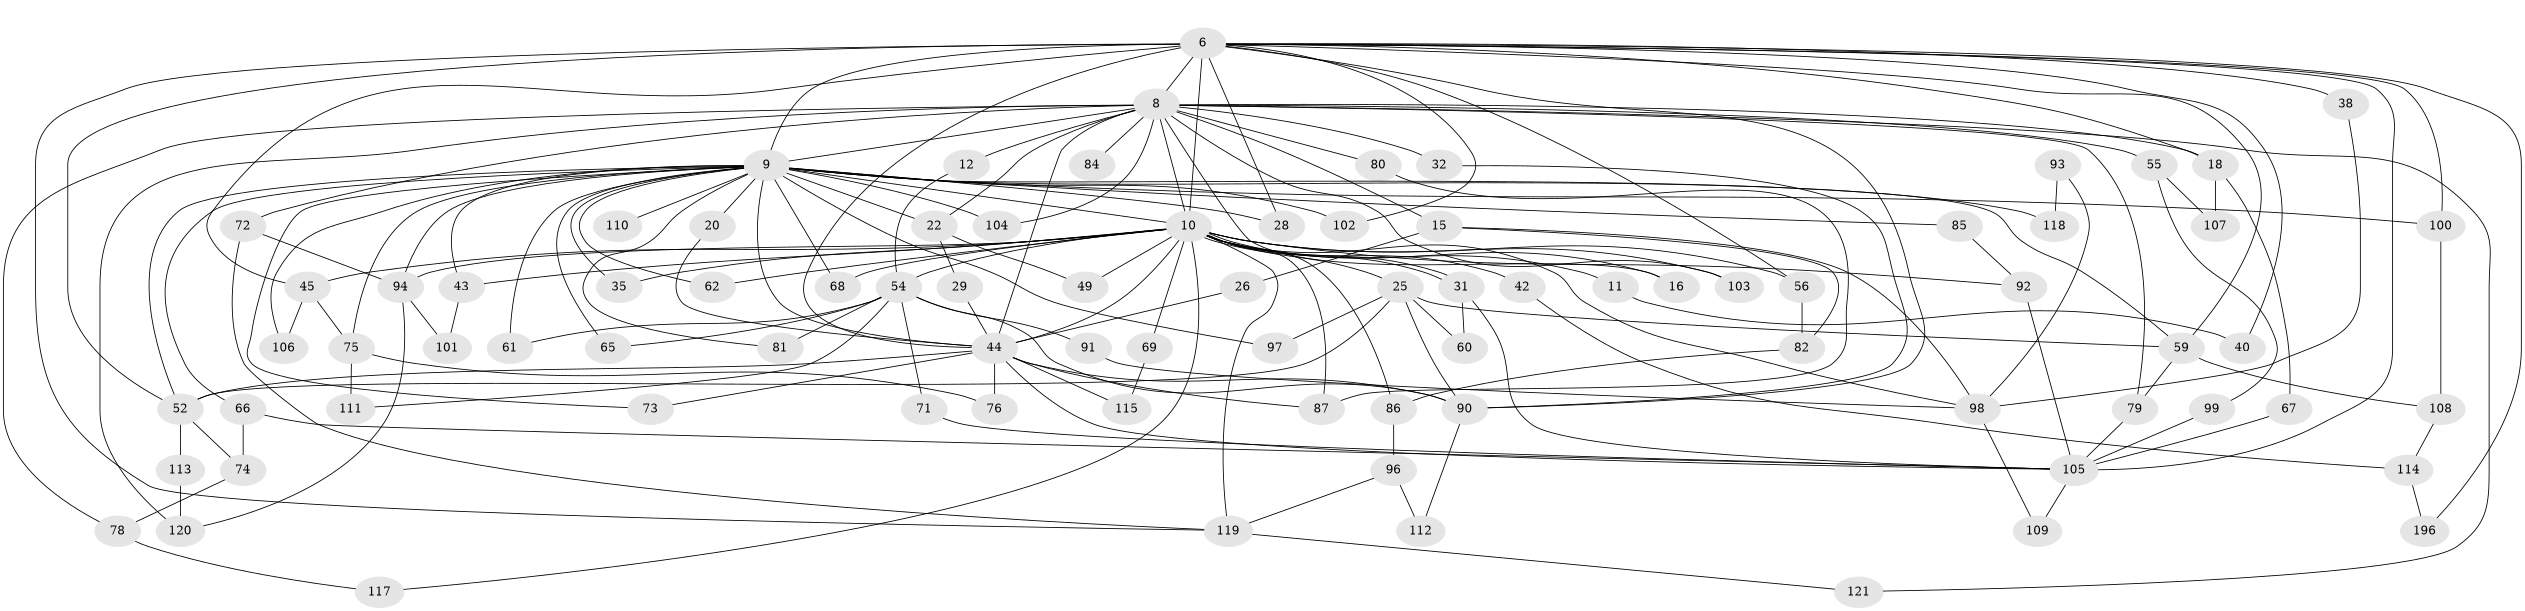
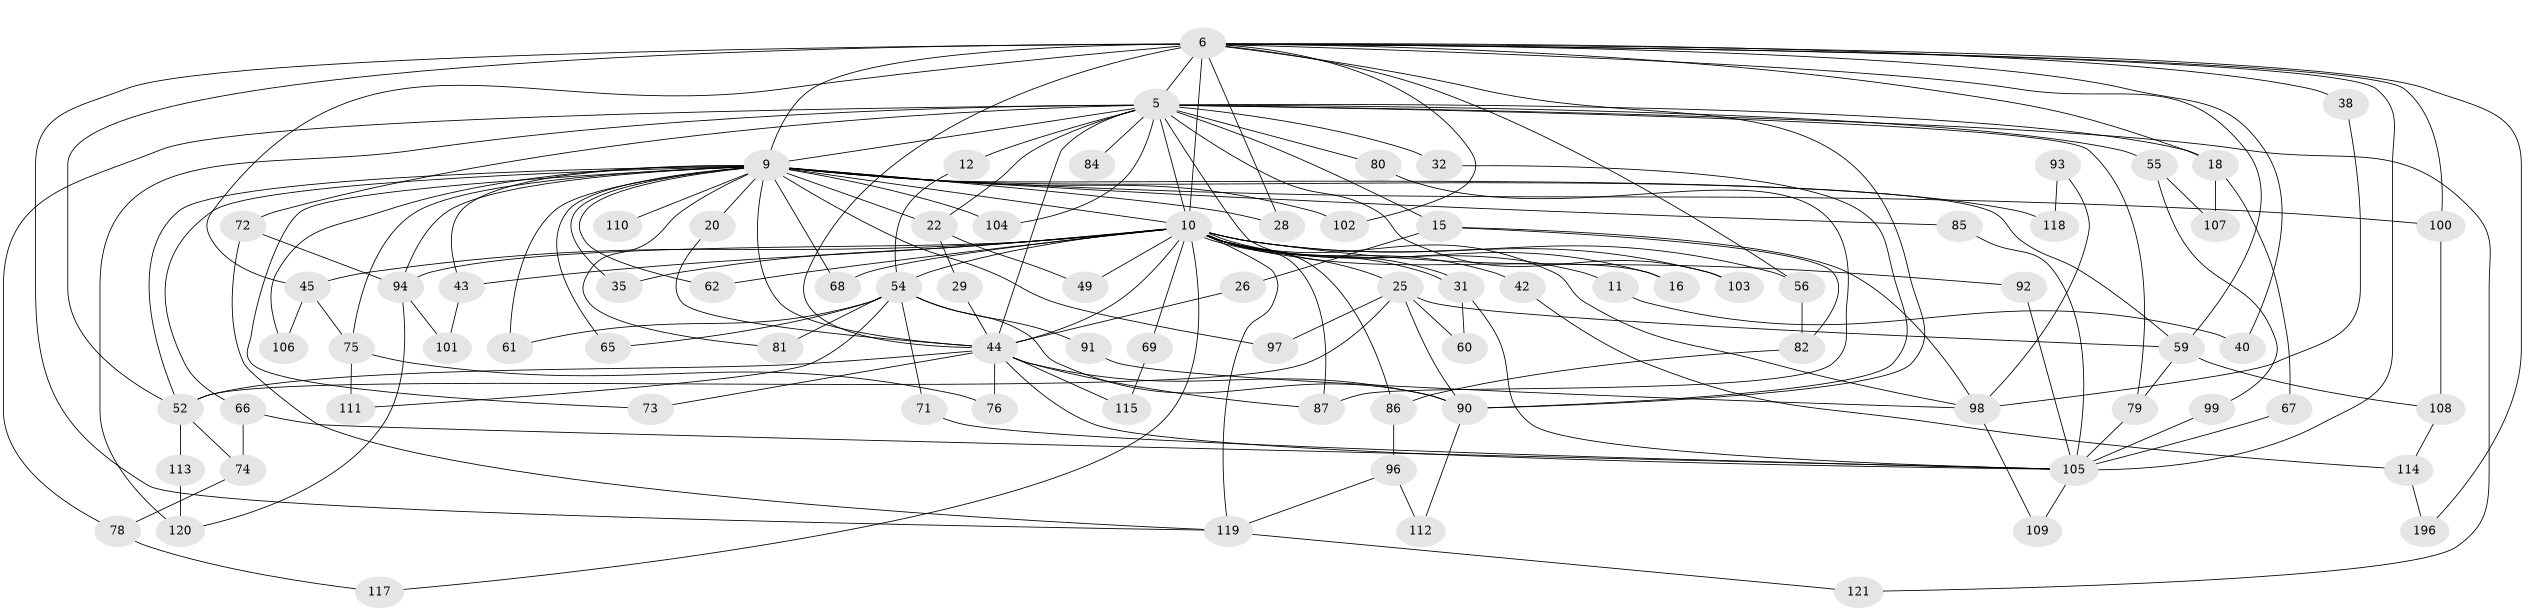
  graph {
    node [color=gray90 style=filled]
    6 [super="+1"]
-   8 [super="+3"]
+   8 [super="+3" label=5]
    9 [super="+4"]
    10 [super="+2"]
    18
    28
    38
    40 [super="+33"]
    44 [super="+14+7"]
    45
    52 [super="+19"]
    56 [super="+47"]
    59 [super="+34"]
    90 [super="+24+88"]
    100
    102
    105 [super="+27+53"]
    n18 [label=196]
    119 [super="+83+89"]
    12
    15
    16
    22
    32
    55
    72
    78
    79 [super="+77"]
    80
    84
    103 [super="+95"]
    104
    120 [super="+37"]
    121
    20
    35
    43
    61 [super="+36+58"]
    62
    65
    66
    68
    73
    75
    81
    85
    94 [super="+23"]
    97 [super="+63"]
    106
    110
    118 [super="+64"]
    11
    25
    31
    42
    49
    54 [super="+51+30"]
    69
    86
    87 [super="+50"]
    92
    98 [super="+17"]
    117
    67
    107
    76
    115
    74
    113
    82
    108
    112
    109
    26
    29
    99
    101
    111
    60
    114
    71
    91
    96
    93
    6 -- 8 [weight=4]
    6 -- 9 [weight=4]
    6 -- 10 [weight=4]
    6 -- 18
    6 -- 28
    6 -- 38
    6 -- 40
    6 -- 44 [weight=4]
    6 -- 45
    6 -- 52 [weight=2]
    6 -- 56
    6 -- 59
    6 -- 90 [weight=4]
    6 -- 100
    6 -- 102
    6 -- 105 [weight=3]
    6 -- n18
    6 -- 119
    8 -- 9 [weight=4]
    8 -- 10 [weight=4]
    8 -- 18
    8 -- 44 [weight=5]
    8 -- 12 [weight=2]
    8 -- 15 [weight=2]
    8 -- 16
    8 -- 22
    8 -- 32
    8 -- 55 [weight=2]
    8 -- 72
    8 -- 78
    8 -- 79 [weight=2]
    8 -- 80
    8 -- 84
    8 -- 103
    8 -- 104
    8 -- 120 [weight=2]
    8 -- 121
    9 -- 10 [weight=4]
    9 -- 28
    9 -- 44 [weight=5]
    9 -- 52
    9 -- 59
    9 -- 100
    9 -- 102
    9 -- 22
    9 -- 104
    9 -- 20
    9 -- 35
    9 -- 43
    9 -- 61 [weight=3]
    9 -- 62
    9 -- 65
    9 -- 66
    9 -- 68
    9 -- 73
    9 -- 75
    9 -- 81
    9 -- 85
    9 -- 94 [weight=2]
    9 -- 97
    9 -- 106
    9 -- 110 [weight=2]
    9 -- 118 [weight=2]
    10 -- 44 [weight=4]
    10 -- 45
    10 -- 56
    10 -- 119 [weight=3]
    10 -- 16
    10 -- 103 [weight=2]
    10 -- 35
    10 -- 43
    10 -- 62
    10 -- 68
    10 -- 94
    10 -- 11 [weight=2]
    10 -- 25
    10 -- 31
    10 -- 31
    10 -- 42 [weight=2]
    10 -- 49
    10 -- 54 [weight=4]
    10 -- 69
    10 -- 86
    10 -- 87 [weight=2]
    10 -- 92
    10 -- 98 [weight=2]
    10 -- 117
    18 -- 67
    18 -- 107
    38 -- 98
    44 -- 52
    44 -- 90
    44 -- 105
    44 -- 73
    44 -- 87
    44 -- 76
    44 -- 115
    45 -- 75
    45 -- 106
    52 -- 74
    52 -- 113
    56 -- 82
    59 -- 79
    59 -- 108
    90 -- 112
    100 -- 108
    105 -- 109
    119 -- 121
    12 -- 54
    15 -- 98
    15 -- 82
    15 -- 26
    22 -- 49
    22 -- 29
    32 -- 90
    55 -- 107
    55 -- 99
    72 -- 119
    72 -- 94
    78 -- 117
    79 -- 105
    80 -- 87
    20 -- 44
    43 -- 101
    66 -- 105
    66 -- 74
    75 -- 76
    75 -- 111
-   85 -- 92
+   85 -- 105
    94 -- 120
    94 -- 101
    11 -- 40
    25 -- 52
    25 -- 59
    25 -- 90
    25 -- 97 [weight=2]
    25 -- 60
    31 -- 105
    31 -- 60
    42 -- 114
    54 -- 90
    54 -- 61
    54 -- 65
    54 -- 81
    54 -- 111
    54 -- 71
    54 -- 91
    69 -- 115
    86 -- 96
    92 -- 105
    98 -- 109
    67 -- 105
    74 -- 78
    113 -- 120
    82 -- 86
    108 -- 114
    26 -- 44
    29 -- 44
    99 -- 105
    114 -- n18
    71 -- 105
    91 -- 98
    96 -- 119
    96 -- 112
    93 -- 118
    93 -- 98
  }
